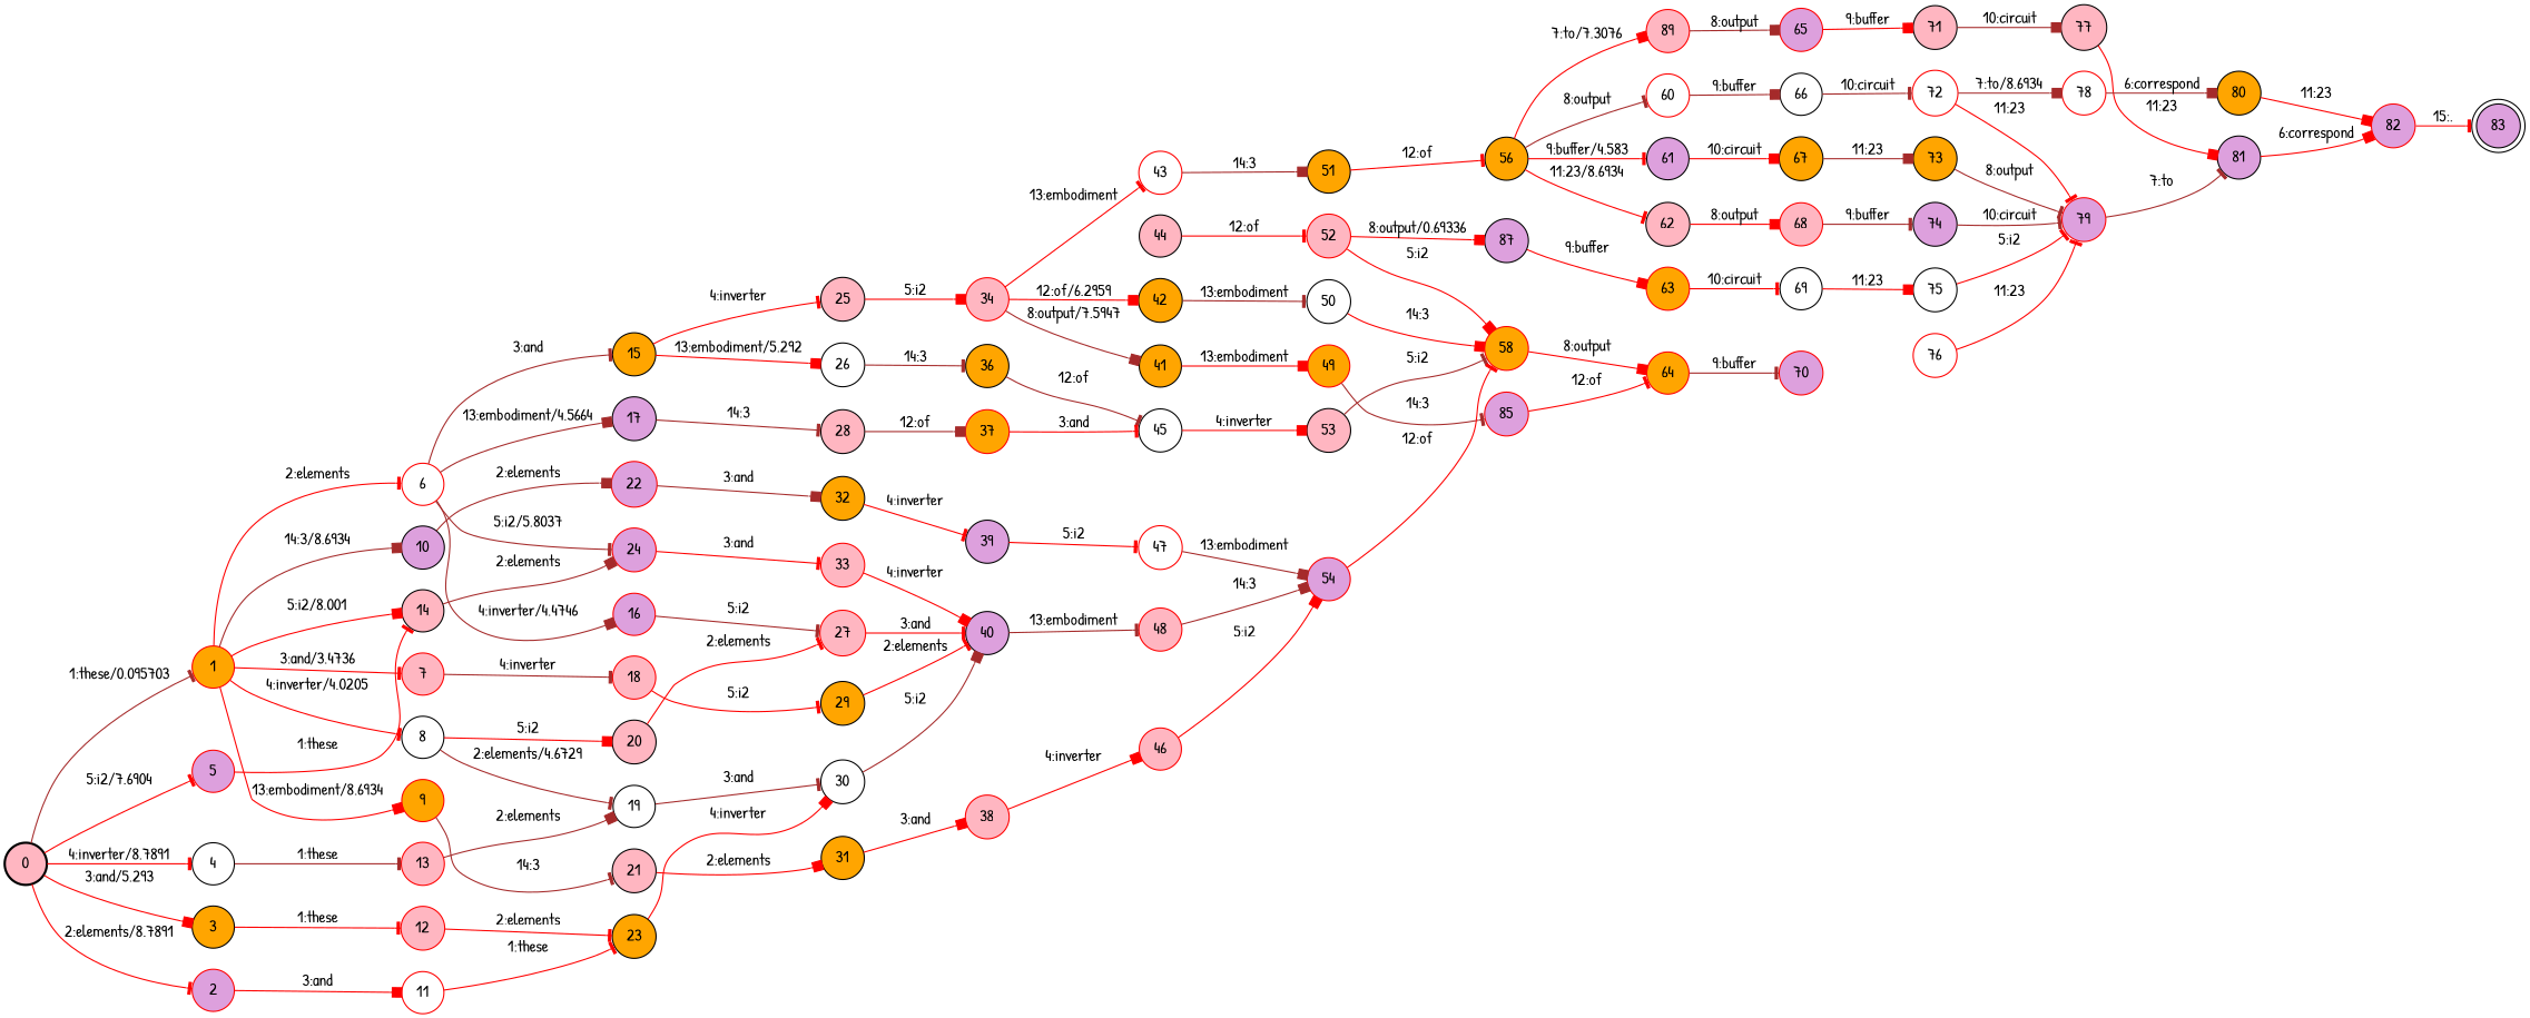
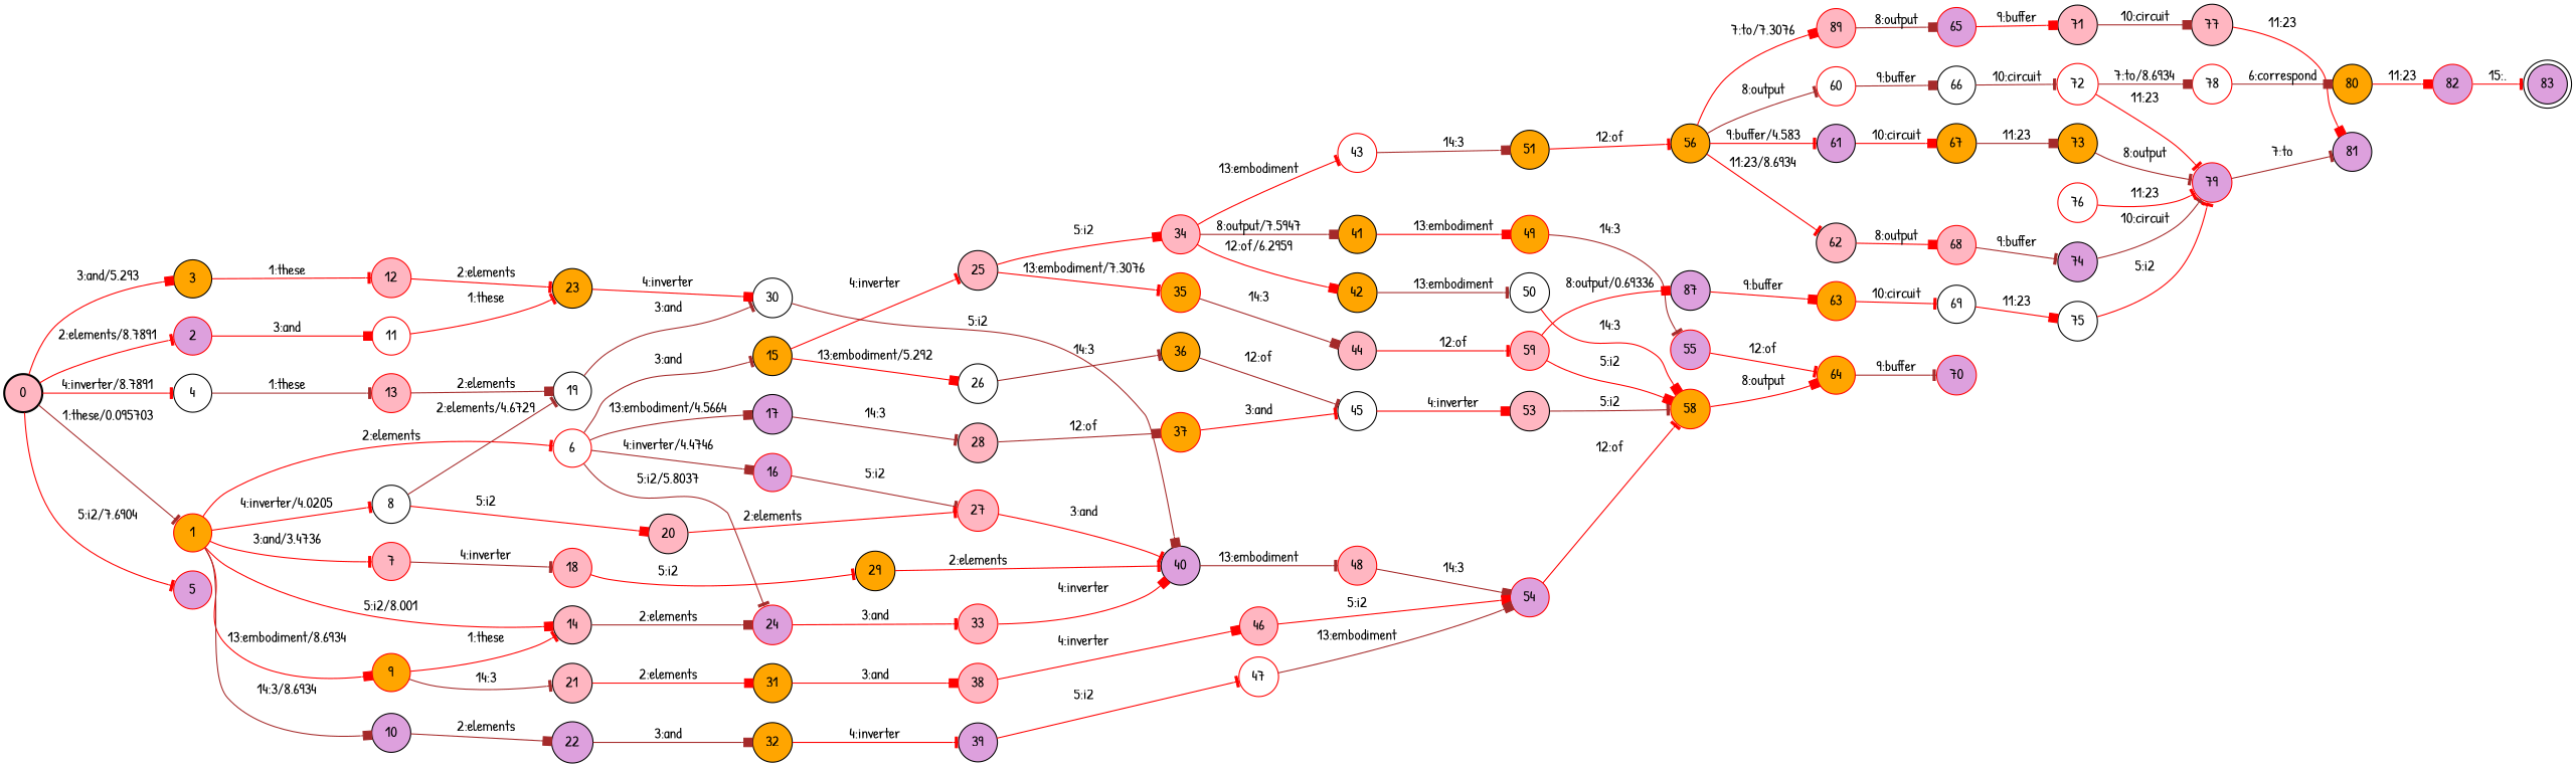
  digraph {
    fontname="Patrick Hand"
    nodesep=0.25
    rankdir=LR
    ranksep=0.4
    node [color=black fillcolor=lightpink fontname="Patrick Hand" fontsize=14 shape=circle style="solid,filled"]
    edge [arrowhead=tee color=red fontname="Patrick Hand" fontsize=14]
    n1 [label=0 style="bold,filled"]
    n2 [color=red fillcolor=orange label=1]
    n3 [color=red fillcolor=plum label=2]
    n4 [fillcolor=orange label=3]
    n5 [fillcolor=white label=4]
    n6 [color=red fillcolor=plum label=5]
    n7 [color=red fillcolor=white label=6]
    n8 [color=red label=7]
    n9 [fillcolor=white label=8]
    n10 [label=14]
    n11 [color=red fillcolor=orange label=9]
    n12 [fillcolor=plum label=10]
    n13 [color=red fillcolor=white label=11]
    n14 [color=red label=12]
    n15 [color=red label=13]
    n16 [fillcolor=orange label=15]
    n17 [color=red fillcolor=plum label=16]
    n18 [color=red fillcolor=plum label=24]
    n19 [fillcolor=plum label=17]
    n20 [color=red label=18]
    n21 [fillcolor=white label=19]
    n22 [label=20]
    n23 [label=21]
-   n24 [color=red fillcolor=plum label=22]
+   n24 [fillcolor=plum label=22]
    n25 [fillcolor=orange label=23]
    n26 [label=25]
    n27 [fillcolor=white label=26]
    n28 [color=red label=27]
    n29 [color=red label=33]
    n30 [label=28]
    n31 [fillcolor=orange label=29]
    n32 [fillcolor=white label=30]
    n33 [fillcolor=orange label=31]
    n34 [fillcolor=orange label=32]
    n35 [color=red label=34]
+   n36 [color=red fillcolor=orange label=35]
    n37 [fillcolor=orange label=36]
    n38 [fillcolor=plum label=40]
    n39 [color=red fillcolor=orange label=37]
    n40 [color=red label=38]
    n41 [fillcolor=plum label=39]
    n42 [fillcolor=orange label=41]
    n43 [fillcolor=orange label=42]
    n44 [color=red fillcolor=white label=43]
    n45 [label=44]
    n46 [fillcolor=white label=45]
    n47 [color=red label=48]
    n48 [color=red label=46]
    n49 [color=red fillcolor=white label=47]
    n50 [color=red fillcolor=orange label=49]
    n51 [fillcolor=white label=50]
    n52 [fillcolor=orange label=51]
-   n53 [color=red label=52]
+   n53 [color=red label=59]
    n54 [label=53]
    n55 [color=red fillcolor=plum label=54]
-   n56 [color=red fillcolor=plum label=85]
+   n56 [color=red fillcolor=plum label=55]
    n57 [color=red fillcolor=orange label=58]
    n58 [fillcolor=orange label=56]
    n59 [fillcolor=plum label=87]
    n60 [color=red fillcolor=orange label=64]
    n61 [color=red label=89]
    n62 [color=red fillcolor=white label=60]
    n63 [fillcolor=plum label=61]
    n64 [label=62]
    n65 [color=red fillcolor=orange label=63]
    n66 [color=red fillcolor=plum label=70]
    n67 [color=red fillcolor=plum label=65]
    n68 [fillcolor=white label=66]
    n69 [fillcolor=orange label=67]
    n70 [color=red label=68]
    n71 [fillcolor=white label=69]
    n72 [label=71]
    n73 [color=red fillcolor=white label=72]
    n74 [fillcolor=orange label=73]
    n75 [fillcolor=plum label=74]
    n76 [fillcolor=white label=75]
    n77 [label=77]
    n78 [color=red fillcolor=white label=78]
    n79 [color=red fillcolor=plum label=79]
    n80 [color=red fillcolor=white label=76]
    n81 [fillcolor=plum label=81]
    n82 [fillcolor=orange label=80]
    n83 [color=red fillcolor=plum label=82]
    n84 [fillcolor=plum label=83 shape=doublecircle]
    n1 -> n2 [color=brown label="1:these/0.095703"]
    n1 -> n3 [label="2:elements/8.7891"]
    n1 -> n4 [arrowhead=box label="3:and/5.293"]
    n1 -> n5 [label="4:inverter/8.7891"]
    n1 -> n6 [label="5:i2/7.6904"]
    n2 -> n7 [label="2:elements"]
    n2 -> n8 [label="3:and/3.4736"]
    n2 -> n9 [label="4:inverter/4.0205"]
    n2 -> n10 [arrowhead=box label="5:i2/8.001"]
    n2 -> n11 [arrowhead=box label="13:embodiment/8.6934"]
    n2 -> n12 [arrowhead=box color=brown label="14:3/8.6934"]
    n3 -> n13 [arrowhead=box label="3:and"]
    n4 -> n14 [label="1:these"]
    n5 -> n15 [color=brown label="1:these"]
-   n6 -> n10 [label="1:these"]
+   n11 -> n10 [label="1:these"]
    n7 -> n16 [color=brown label="3:and"]
    n7 -> n17 [arrowhead=box color=brown label="4:inverter/4.4746"]
    n7 -> n18 [color=brown label="5:i2/5.8037"]
    n7 -> n19 [arrowhead=box color=brown label="13:embodiment/4.5664"]
    n8 -> n20 [color=brown label="4:inverter"]
    n9 -> n21 [color=brown label="2:elements/4.6729"]
    n9 -> n22 [arrowhead=box label="5:i2"]
    n10 -> n18 [arrowhead=box color=brown label="2:elements"]
    n11 -> n23 [color=brown label="14:3"]
    n12 -> n24 [arrowhead=box color=brown label="2:elements"]
    n13 -> n25 [label="1:these"]
    n14 -> n25 [label="2:elements"]
    n15 -> n21 [arrowhead=box color=brown label="2:elements"]
    n16 -> n26 [label="4:inverter"]
    n16 -> n27 [arrowhead=box label="13:embodiment/5.292"]
    n17 -> n28 [color=brown label="5:i2"]
    n18 -> n29 [label="3:and"]
    n19 -> n30 [color=brown label="14:3"]
    n20 -> n31 [label="5:i2"]
    n21 -> n32 [color=brown label="3:and"]
    n22 -> n28 [label="2:elements"]
    n23 -> n33 [arrowhead=box label="2:elements"]
    n24 -> n34 [arrowhead=box color=brown label="3:and"]
    n25 -> n32 [arrowhead=box label="4:inverter"]
    n26 -> n35 [arrowhead=box label="5:i2"]
+   n26 -> n36 [label="13:embodiment/7.3076"]
    n27 -> n37 [color=brown label="14:3"]
    n28 -> n38 [label="3:and"]
    n29 -> n38 [arrowhead=box label="4:inverter"]
    n30 -> n39 [arrowhead=box color=brown label="12:of"]
    n31 -> n38 [label="2:elements"]
    n32 -> n38 [arrowhead=box color=brown label="5:i2"]
    n33 -> n40 [arrowhead=box label="3:and"]
    n34 -> n41 [label="4:inverter"]
    n35 -> n42 [arrowhead=box color=brown label="8:output/7.5947"]
    n35 -> n43 [arrowhead=box label="12:of/6.2959"]
    n35 -> n44 [label="13:embodiment"]
+   n36 -> n45 [arrowhead=box color=brown label="14:3"]
    n37 -> n46 [color=brown label="12:of"]
    n38 -> n47 [color=brown label="13:embodiment"]
    n39 -> n46 [label="3:and"]
    n40 -> n48 [arrowhead=box label="4:inverter"]
    n41 -> n49 [label="5:i2"]
    n42 -> n50 [arrowhead=box label="13:embodiment"]
    n43 -> n51 [color=brown label="13:embodiment"]
    n44 -> n52 [arrowhead=box color=brown label="14:3"]
    n45 -> n53 [label="12:of"]
    n46 -> n54 [arrowhead=box label="4:inverter"]
    n47 -> n55 [arrowhead=box color=brown label="14:3"]
    n48 -> n55 [arrowhead=box label="5:i2"]
    n49 -> n55 [arrowhead=box color=brown label="13:embodiment"]
    n50 -> n56 [color=brown label="14:3"]
    n51 -> n57 [arrowhead=box label="14:3"]
    n52 -> n58 [label="12:of"]
    n53 -> n57 [arrowhead=box label="5:i2"]
    n53 -> n59 [arrowhead=box label="8:output/0.69336"]
    n54 -> n57 [color=brown label="5:i2"]
    n55 -> n57 [label="12:of"]
    n56 -> n60 [label="12:of"]
    n57 -> n60 [arrowhead=box label="8:output"]
    n58 -> n61 [arrowhead=box label="7:to/7.3076"]
    n58 -> n62 [color=brown label="8:output"]
    n58 -> n63 [label="9:buffer/4.583"]
    n58 -> n64 [label="11:23/8.6934"]
    n59 -> n65 [arrowhead=box label="9:buffer"]
    n60 -> n66 [color=brown label="9:buffer"]
    n61 -> n67 [arrowhead=box color=brown label="8:output"]
    n62 -> n68 [arrowhead=box color=brown label="9:buffer"]
    n63 -> n69 [arrowhead=box label="10:circuit"]
    n64 -> n70 [arrowhead=box label="8:output"]
    n65 -> n71 [label="10:circuit"]
    n67 -> n72 [arrowhead=box label="9:buffer"]
    n68 -> n73 [color=brown label="10:circuit"]
    n69 -> n74 [arrowhead=box color=brown label="11:23"]
    n70 -> n75 [color=brown label="9:buffer"]
    n71 -> n76 [arrowhead=box label="11:23"]
    n72 -> n77 [arrowhead=box color=brown label="10:circuit"]
    n73 -> n78 [arrowhead=box color=brown label="7:to/8.6934"]
    n73 -> n79 [label="11:23"]
    n74 -> n79 [color=brown label="8:output"]
    n75 -> n79 [color=brown label="10:circuit"]
    n76 -> n79 [label="5:i2"]
    n77 -> n81 [arrowhead=box label="11:23"]
    n78 -> n82 [arrowhead=box color=brown label="6:correspond"]
    n79 -> n81 [color=brown label="7:to"]
    n80 -> n79 [label="11:23"]
-   n81 -> n83 [arrowhead=box label="6:correspond"]
    n82 -> n83 [arrowhead=box label="11:23"]
    n83 -> n84 [label="15:."]
  }
